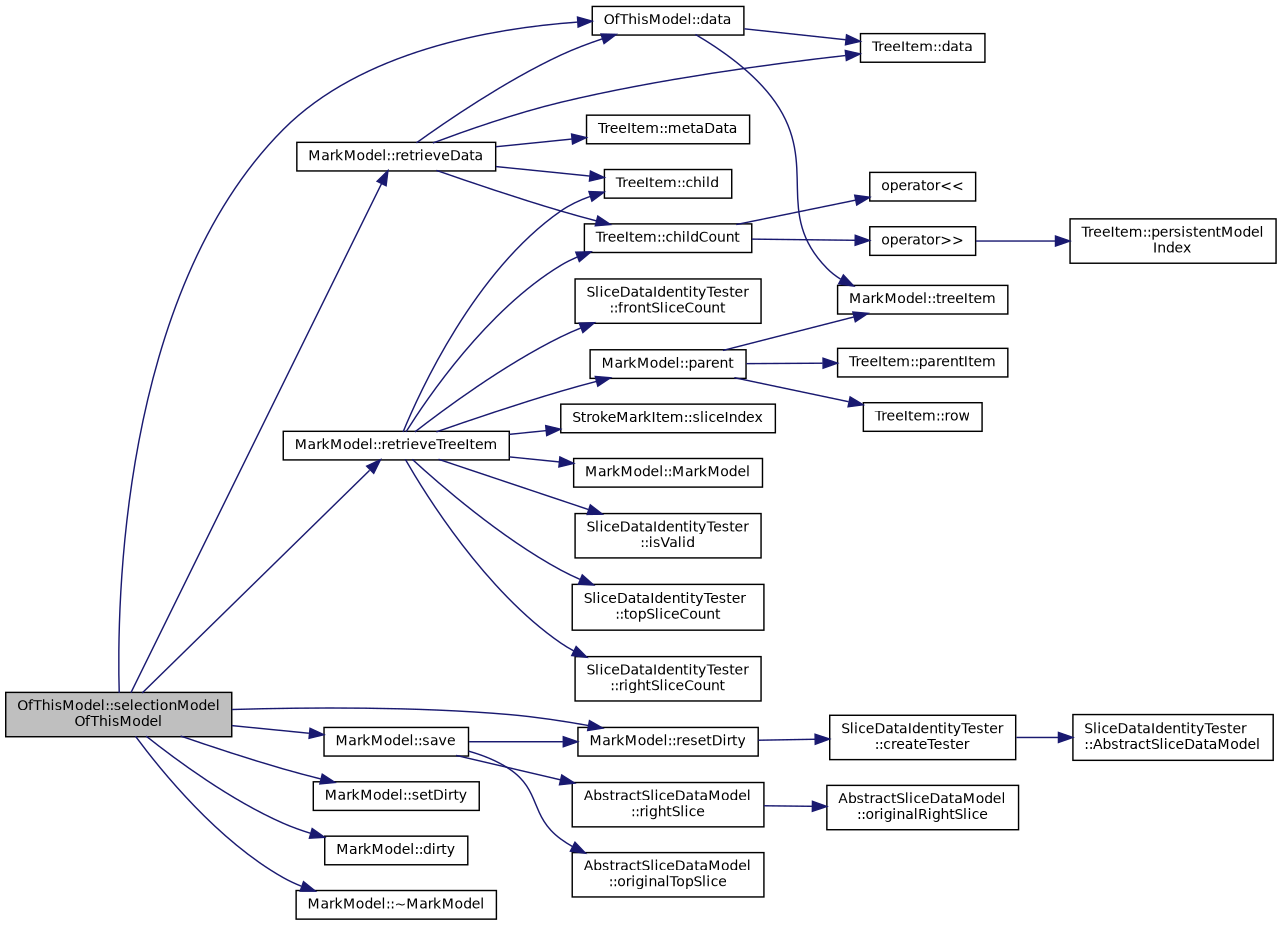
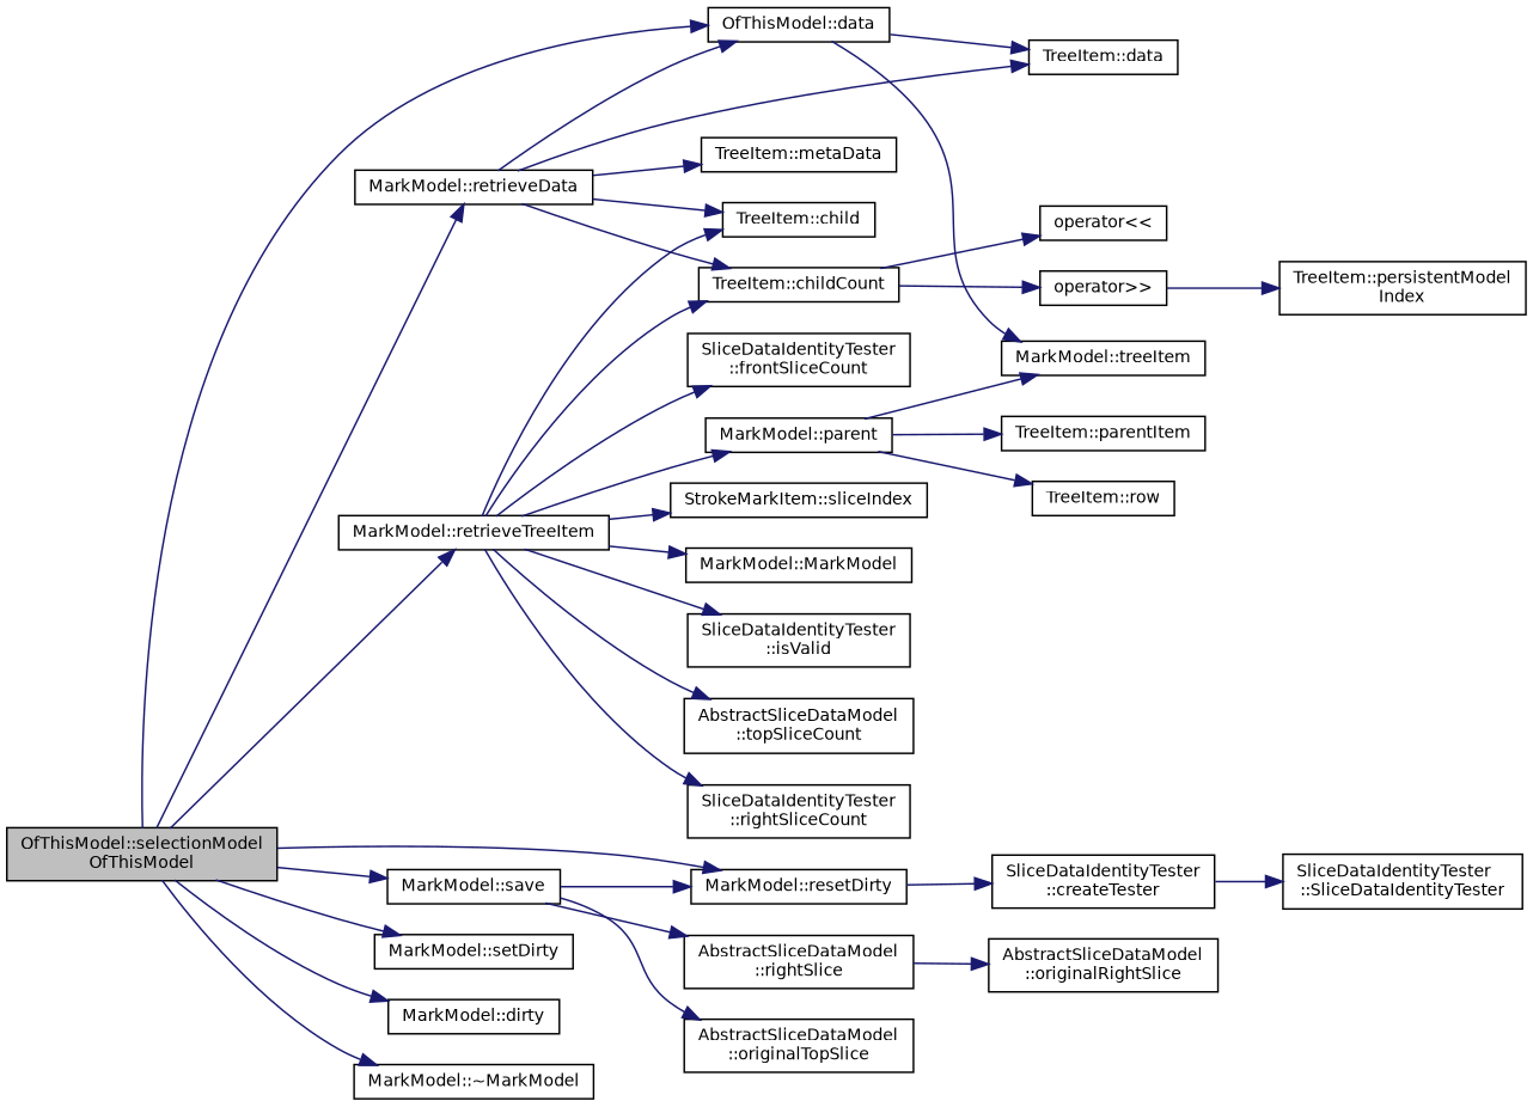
  digraph {
    rankdir=LR
    node [color=black fillcolor=white fontname=Helvetica fontsize=10 shape=record style=filled]
    edge [color=midnightblue fontname=Helvetica fontsize=10 labelfontname=Helvetica labelfontsize=10 style=solid]
    n1 [fillcolor=grey75 fontcolor=black height=0.2 label="OfThisModel::selectionModel\lOfThisModel" width=0.4]
    n2 [height=0.2 label="MarkModel::retrieveData" width=0.4]
    n3 [height=0.2 label="OfThisModel::data" width=0.4]
    n4 [height=0.2 label="MarkModel::retrieveTreeItem" width=0.4]
    n5 [height=0.2 label="MarkModel::save" width=0.4]
    n6 [height=0.2 label="MarkModel::resetDirty" width=0.4]
    n7 [height=0.2 label="MarkModel::setDirty" width=0.4]
    n8 [height=0.2 label="MarkModel::dirty" width=0.4]
    n9 [height=0.2 label="MarkModel::~MarkModel" width=0.4]
    n10 [height=0.2 label="TreeItem::metaData" width=0.4]
    n11 [height=0.2 label="TreeItem::data" width=0.4]
    n12 [height=0.2 label="TreeItem::childCount" width=0.4]
    n13 [height=0.2 label="TreeItem::child" width=0.4]
    n14 [height=0.2 label="MarkModel::treeItem" width=0.4]
    n15 [height=0.2 label="MarkModel::parent" width=0.4]
    n16 [height=0.2 label="SliceDataIdentityTester\l::isValid" width=0.4]
-   n17 [height=0.2 label="SliceDataIdentityTester\l::topSliceCount" width=0.4]
+   n17 [height=0.2 label="AbstractSliceDataModel\l::topSliceCount" width=0.4]
    n18 [height=0.2 label="SliceDataIdentityTester\l::rightSliceCount" width=0.4]
    n19 [height=0.2 label="SliceDataIdentityTester\l::frontSliceCount" width=0.4]
    n20 [height=0.2 label="StrokeMarkItem::sliceIndex" width=0.4]
    n21 [height=0.2 label="MarkModel::MarkModel" width=0.4]
    n22 [height=0.2 label="AbstractSliceDataModel\l::originalTopSlice" width=0.4]
    n23 [height=0.2 label="AbstractSliceDataModel\l::rightSlice" width=0.4]
    n24 [height=0.2 label="SliceDataIdentityTester\l::createTester" width=0.4]
    n25 [height=0.2 label="operator\<\<" width=0.4]
    n26 [height=0.2 label="operator\>\>" width=0.4]
    n27 [height=0.2 label="TreeItem::persistentModel\lIndex" width=0.4]
    n28 [height=0.2 label="TreeItem::parentItem" width=0.4]
    n29 [height=0.2 label="TreeItem::row" width=0.4]
    n30 [height=0.2 label="AbstractSliceDataModel\l::originalRightSlice" width=0.4]
-   n31 [height=0.2 label="SliceDataIdentityTester\l::AbstractSliceDataModel" width=0.4]
+   n31 [height=0.2 label="SliceDataIdentityTester\l::SliceDataIdentityTester" width=0.4]
    n1 -> n2
    n1 -> n3
    n1 -> n4
    n1 -> n5
    n1 -> n6
    n1 -> n7
    n1 -> n8
    n1 -> n9
    n2 -> n3
    n2 -> n10
    n2 -> n11
    n2 -> n12
    n2 -> n13
    n3 -> n11
    n3 -> n14
    n4 -> n12
    n4 -> n13
    n4 -> n15
    n4 -> n16
    n4 -> n17
    n4 -> n18
    n4 -> n19
    n4 -> n20
    n4 -> n21
    n5 -> n6
    n5 -> n22
    n5 -> n23
    n6 -> n24
    n12 -> n25
    n12 -> n26
    n15 -> n14
    n15 -> n28
    n15 -> n29
    n23 -> n30
    n24 -> n31
    n26 -> n27
  }
